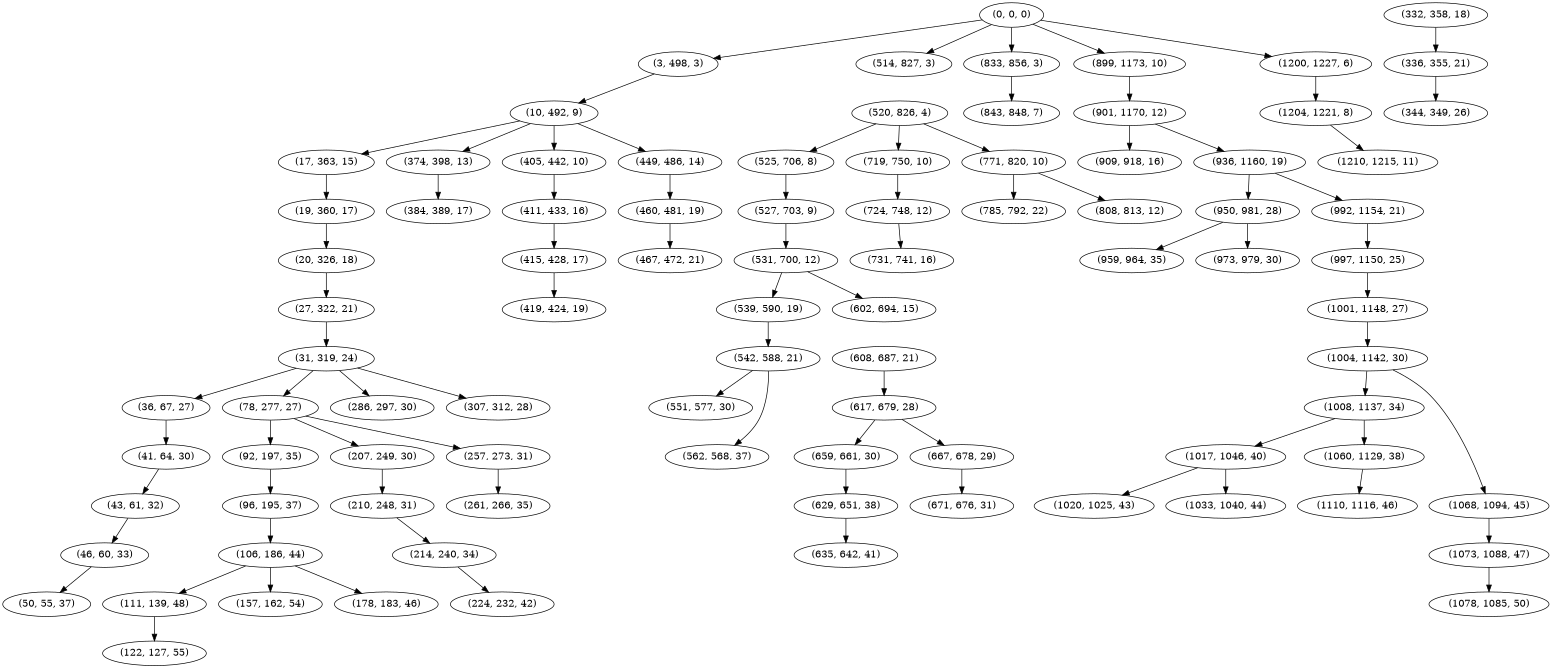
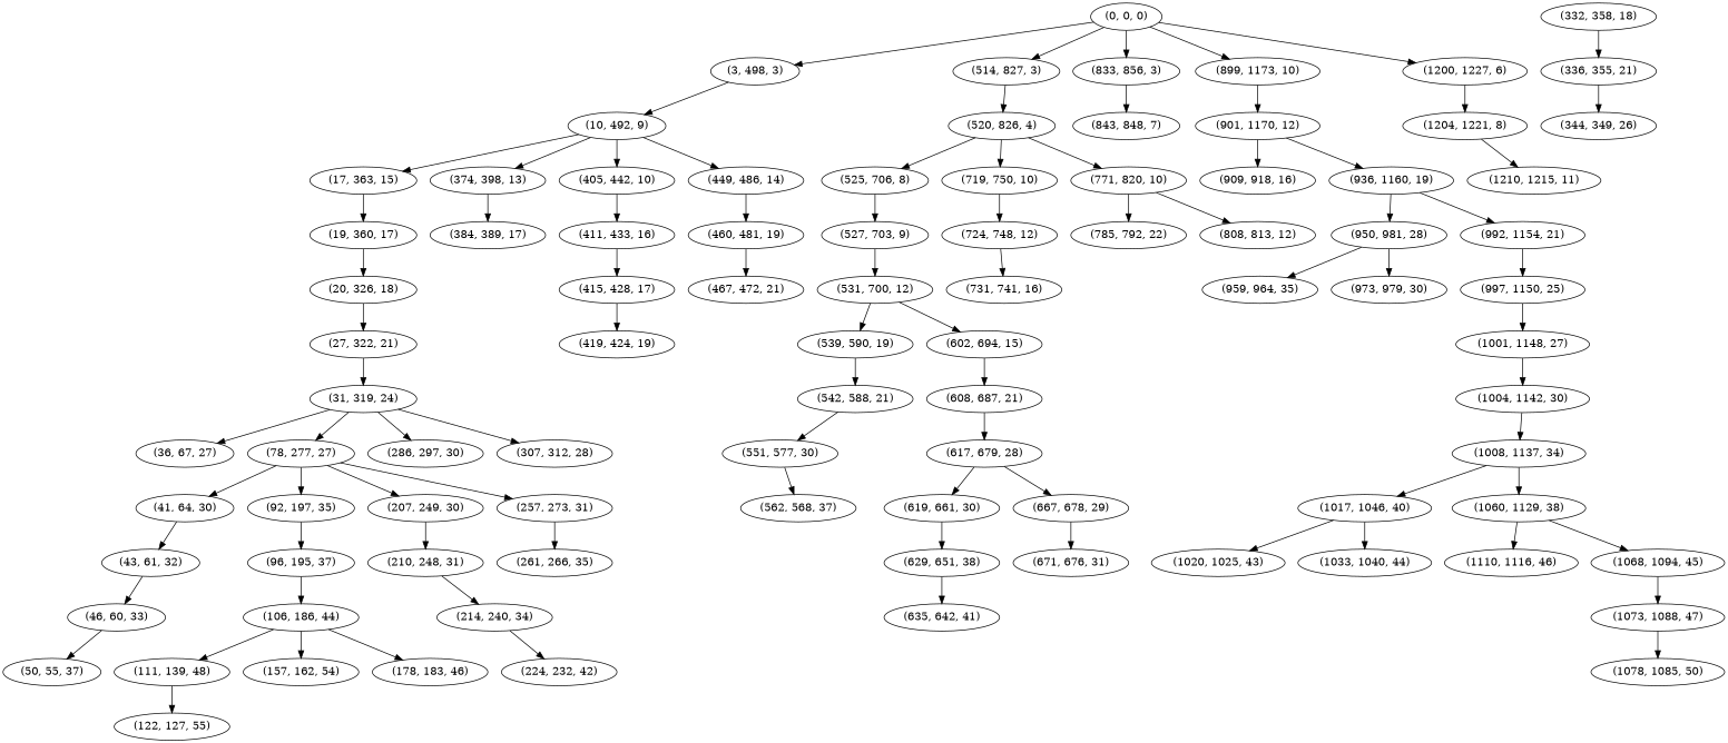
  digraph {
    "(0, 0, 0)"
    "(3, 498, 3)"
    "(514, 827, 3)"
    "(833, 856, 3)"
    "(899, 1173, 10)"
    "(1200, 1227, 6)"
    "(10, 492, 9)"
    "(520, 826, 4)"
    "(843, 848, 7)"
    "(901, 1170, 12)"
    "(1204, 1221, 8)"
    "(17, 363, 15)"
    "(374, 398, 13)"
    "(405, 442, 10)"
    "(449, 486, 14)"
    "(19, 360, 17)"
    "(384, 389, 17)"
    "(411, 433, 16)"
    "(460, 481, 19)"
    "(20, 326, 18)"
    "(27, 322, 21)"
    "(332, 358, 18)"
    "(336, 355, 21)"
    "(31, 319, 24)"
    "(36, 67, 27)"
    "(78, 277, 27)"
    "(286, 297, 30)"
    "(307, 312, 28)"
    "(41, 64, 30)"
    "(92, 197, 35)"
    "(207, 249, 30)"
    "(257, 273, 31)"
    "(43, 61, 32)"
    "(46, 60, 33)"
    "(50, 55, 37)"
    "(96, 195, 37)"
    "(210, 248, 31)"
    "(261, 266, 35)"
    "(106, 186, 44)"
    "(111, 139, 48)"
    "(157, 162, 54)"
    "(178, 183, 46)"
    "(122, 127, 55)"
    "(214, 240, 34)"
    "(224, 232, 42)"
    "(344, 349, 26)"
    "(415, 428, 17)"
    "(419, 424, 19)"
    "(467, 472, 21)"
    "(525, 706, 8)"
    "(719, 750, 10)"
    "(771, 820, 10)"
    "(527, 703, 9)"
    "(724, 748, 12)"
    "(785, 792, 22)"
    "(808, 813, 12)"
    "(531, 700, 12)"
    "(539, 590, 19)"
    "(602, 694, 15)"
    "(542, 588, 21)"
    "(608, 687, 21)"
    "(551, 577, 30)"
    "(562, 568, 37)"
    "(617, 679, 28)"
-   "(619, 661, 30)" [label="(659, 661, 30)"]
+   "(619, 661, 30)"
    "(667, 678, 29)"
    "(629, 651, 38)"
    "(671, 676, 31)"
    "(635, 642, 41)"
    "(731, 741, 16)"
    "(909, 918, 16)"
    "(936, 1160, 19)"
    "(950, 981, 28)"
    "(992, 1154, 21)"
    "(959, 964, 35)"
    "(973, 979, 30)"
    "(997, 1150, 25)"
    "(1001, 1148, 27)"
    "(1004, 1142, 30)"
    "(1008, 1137, 34)"
    "(1017, 1046, 40)"
    "(1060, 1129, 38)"
    "(1020, 1025, 43)"
    "(1033, 1040, 44)"
    "(1068, 1094, 45)"
    "(1110, 1116, 46)"
    "(1073, 1088, 47)"
    "(1078, 1085, 50)"
    "(1210, 1215, 11)"
    "(0, 0, 0)" -> "(3, 498, 3)"
    "(0, 0, 0)" -> "(514, 827, 3)"
    "(0, 0, 0)" -> "(833, 856, 3)"
    "(0, 0, 0)" -> "(899, 1173, 10)"
    "(0, 0, 0)" -> "(1200, 1227, 6)"
    "(3, 498, 3)" -> "(10, 492, 9)"
+   "(514, 827, 3)" -> "(520, 826, 4)"
    "(833, 856, 3)" -> "(843, 848, 7)"
    "(899, 1173, 10)" -> "(901, 1170, 12)"
    "(1200, 1227, 6)" -> "(1204, 1221, 8)"
    "(10, 492, 9)" -> "(17, 363, 15)"
    "(10, 492, 9)" -> "(374, 398, 13)"
    "(10, 492, 9)" -> "(405, 442, 10)"
    "(10, 492, 9)" -> "(449, 486, 14)"
    "(520, 826, 4)" -> "(525, 706, 8)"
    "(520, 826, 4)" -> "(719, 750, 10)"
    "(520, 826, 4)" -> "(771, 820, 10)"
    "(901, 1170, 12)" -> "(909, 918, 16)"
    "(901, 1170, 12)" -> "(936, 1160, 19)"
    "(1204, 1221, 8)" -> "(1210, 1215, 11)"
    "(17, 363, 15)" -> "(19, 360, 17)"
    "(374, 398, 13)" -> "(384, 389, 17)"
    "(405, 442, 10)" -> "(411, 433, 16)"
    "(449, 486, 14)" -> "(460, 481, 19)"
    "(19, 360, 17)" -> "(20, 326, 18)"
    "(411, 433, 16)" -> "(415, 428, 17)"
    "(460, 481, 19)" -> "(467, 472, 21)"
    "(20, 326, 18)" -> "(27, 322, 21)"
    "(27, 322, 21)" -> "(31, 319, 24)"
    "(332, 358, 18)" -> "(336, 355, 21)"
    "(336, 355, 21)" -> "(344, 349, 26)"
    "(31, 319, 24)" -> "(36, 67, 27)"
    "(31, 319, 24)" -> "(78, 277, 27)"
    "(31, 319, 24)" -> "(286, 297, 30)"
    "(31, 319, 24)" -> "(307, 312, 28)"
-   "(36, 67, 27)" -> "(41, 64, 30)"
+   "(78, 277, 27)" -> "(41, 64, 30)"
    "(78, 277, 27)" -> "(92, 197, 35)"
    "(78, 277, 27)" -> "(207, 249, 30)"
    "(78, 277, 27)" -> "(257, 273, 31)"
    "(41, 64, 30)" -> "(43, 61, 32)"
    "(92, 197, 35)" -> "(96, 195, 37)"
    "(207, 249, 30)" -> "(210, 248, 31)"
    "(257, 273, 31)" -> "(261, 266, 35)"
    "(43, 61, 32)" -> "(46, 60, 33)"
    "(46, 60, 33)" -> "(50, 55, 37)"
    "(96, 195, 37)" -> "(106, 186, 44)"
    "(210, 248, 31)" -> "(214, 240, 34)"
    "(106, 186, 44)" -> "(111, 139, 48)"
    "(106, 186, 44)" -> "(157, 162, 54)"
    "(106, 186, 44)" -> "(178, 183, 46)"
    "(111, 139, 48)" -> "(122, 127, 55)"
    "(214, 240, 34)" -> "(224, 232, 42)"
    "(415, 428, 17)" -> "(419, 424, 19)"
    "(525, 706, 8)" -> "(527, 703, 9)"
    "(719, 750, 10)" -> "(724, 748, 12)"
    "(771, 820, 10)" -> "(785, 792, 22)"
    "(771, 820, 10)" -> "(808, 813, 12)"
    "(527, 703, 9)" -> "(531, 700, 12)"
    "(724, 748, 12)" -> "(731, 741, 16)"
    "(531, 700, 12)" -> "(539, 590, 19)"
    "(531, 700, 12)" -> "(602, 694, 15)"
    "(539, 590, 19)" -> "(542, 588, 21)"
+   "(602, 694, 15)" -> "(608, 687, 21)"
    "(542, 588, 21)" -> "(551, 577, 30)"
    "(608, 687, 21)" -> "(617, 679, 28)"
-   "(542, 588, 21)" -> "(562, 568, 37)"
+   "(551, 577, 30)" -> "(562, 568, 37)"
    "(617, 679, 28)" -> "(619, 661, 30)"
    "(617, 679, 28)" -> "(667, 678, 29)"
    "(619, 661, 30)" -> "(629, 651, 38)"
    "(667, 678, 29)" -> "(671, 676, 31)"
    "(629, 651, 38)" -> "(635, 642, 41)"
    "(936, 1160, 19)" -> "(950, 981, 28)"
    "(936, 1160, 19)" -> "(992, 1154, 21)"
    "(950, 981, 28)" -> "(959, 964, 35)"
    "(950, 981, 28)" -> "(973, 979, 30)"
    "(992, 1154, 21)" -> "(997, 1150, 25)"
    "(997, 1150, 25)" -> "(1001, 1148, 27)"
    "(1001, 1148, 27)" -> "(1004, 1142, 30)"
    "(1004, 1142, 30)" -> "(1008, 1137, 34)"
    "(1008, 1137, 34)" -> "(1017, 1046, 40)"
    "(1008, 1137, 34)" -> "(1060, 1129, 38)"
    "(1017, 1046, 40)" -> "(1020, 1025, 43)"
    "(1017, 1046, 40)" -> "(1033, 1040, 44)"
-   "(1004, 1142, 30)" -> "(1068, 1094, 45)"
+   "(1060, 1129, 38)" -> "(1068, 1094, 45)"
    "(1060, 1129, 38)" -> "(1110, 1116, 46)"
    "(1068, 1094, 45)" -> "(1073, 1088, 47)"
    "(1073, 1088, 47)" -> "(1078, 1085, 50)"
  }
